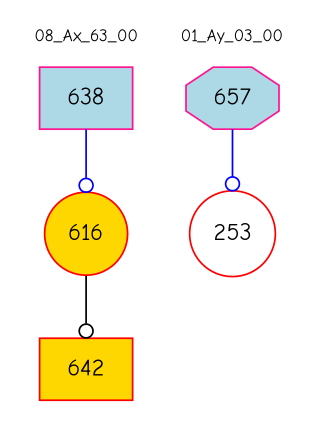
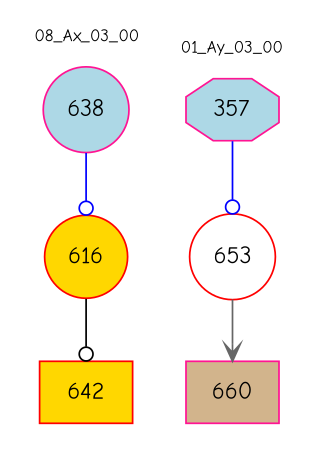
  digraph {
    fontname="Comic Neue"
    node [color=deeppink fillcolor=lightblue fontname="Comic Neue" shape=circle style=filled]
    edge [arrowhead=odot color=blue fontname="Comic Neue"]
-   n1 [label=638 shape=box]
+   n1 [label=638]
    n2 [color=red fillcolor=gold label=616]
    n3 [color=red fillcolor=gold label=642 shape=box]
-   n4 [label=657 shape=octagon]
-   n5 [color=red fillcolor=white label=253]
+   n4 [label=357 shape=octagon]
+   n5 [color=red fillcolor=white label=653]
+   n6 [fillcolor=tan label=660 shape=box]
    subgraph cluster_1 {
      color=white
      fontsize=10
-     label="08_Ax_63_00"
+     label="08_Ax_03_00"
      n1
      n2
      n3
    }
    subgraph cluster_2 {
      color=white
      fontsize=10
      label="01_Ay_03_00"
      n4
      n5
+     n6
    }
    n1 -> n2
    n2 -> n3 [color=black]
    n4 -> n5
+   n5 -> n6 [arrowhead=vee color=gray40]
  }
